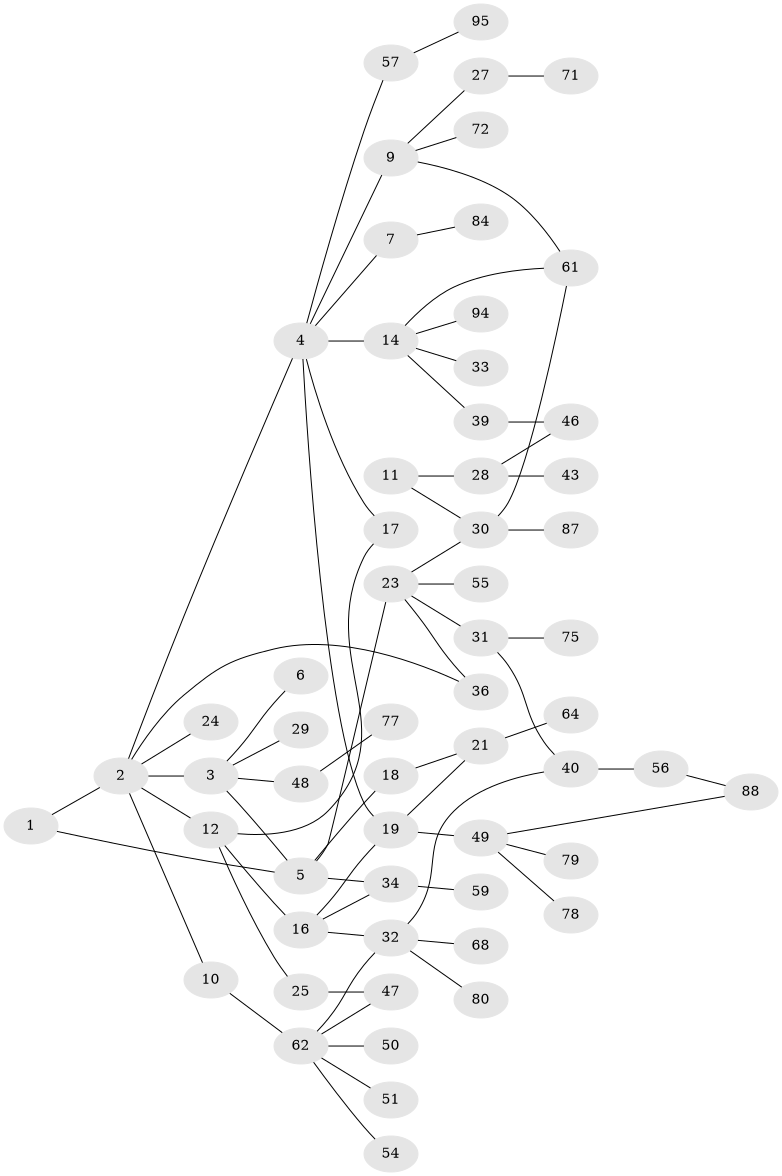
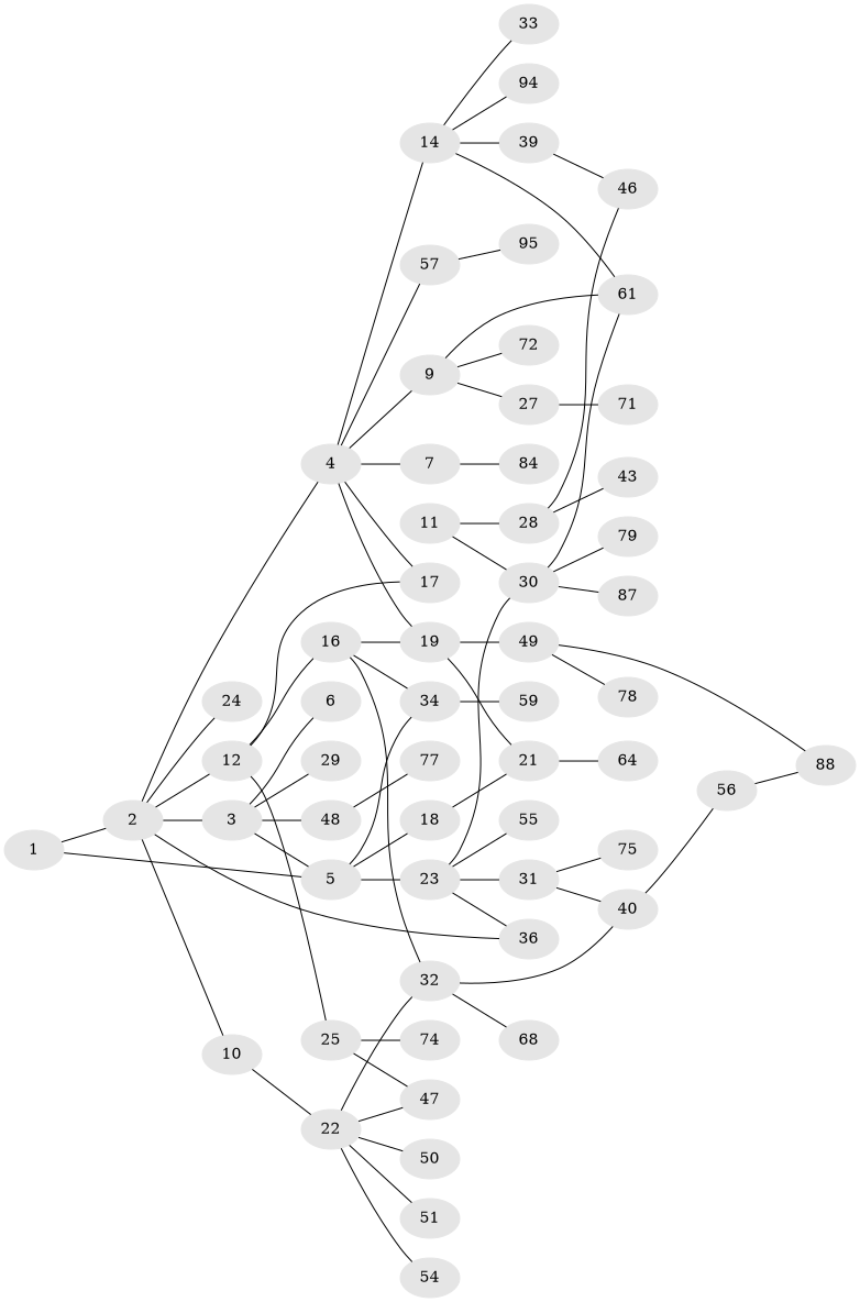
  graph {
    rankdir=LR
    node [color=gray90 style=filled]
    1 [super="+85"]
    2 [super="+15"]
    5 [super="+13"]
    3 [super="+26"]
    4 [super="+8"]
    10
    12 [super="+82"]
    24
    36 [super="+76"]
    18
    23 [super="+45"]
    34 [super="+56"]
    6
    29 [super="+62"]
    48 [super="+60"]
    7 [super="+53"]
    9 [super="+89"]
    14 [super="+20"]
    17
    19 [super="+42"]
    57
-   22 [super="+38" label=62]
+   22 [super="+38"]
    16 [super="+90"]
    25 [super="+92"]
    28 [super="+44"]
    11
    30 [super="+35"]
    77
    84
    27 [super="+81"]
    61 [super="+67"]
    72
    33
    39 [super="+93"]
    94
    21
    49 [super="+52"]
    95
    31 [super="+70"]
    55
    59 [super="+65"]
    71 [super="+73"]
    32 [super="+41"]
    47
    50
    51
    54
    43 [super="+63"]
    46 [super="+69"]
    79
    87
+   74
    40 [super="+83"]
    68
-   80
    64 [super="+91"]
    78
    88
    75
    n60 [label=56 super="+66"]
    1 -- 2
    1 -- 5
    2 -- 3
    2 -- 4
    2 -- 10
    2 -- 12
    2 -- 24
    2 -- 36
    5 -- 18
    5 -- 23
    5 -- 34
    3 -- 5
    3 -- 6
    3 -- 29
    3 -- 48
    4 -- 7
    4 -- 9
    4 -- 14
    4 -- 17
    4 -- 19
    4 -- 57
    10 -- 22
    12 -- 17
    12 -- 16
    12 -- 25
    18 -- 21
    23 -- 36
    23 -- 30
    23 -- 31
    23 -- 55
    34 -- 59
    48 -- 77
    7 -- 84
    9 -- 27
    9 -- 61
    9 -- 72
    14 -- 61
    14 -- 33
    14 -- 39
    14 -- 94
    19 -- 21
    19 -- 49
    57 -- 95
    22 -- 32
    22 -- 47
    22 -- 50
    22 -- 51
    22 -- 54
    16 -- 34
    16 -- 19
    16 -- 32
    25 -- 47
+   25 -- 74
    28 -- 43
    28 -- 46
    11 -- 28
    11 -- 30
    30 -- 61
-   49 -- 79
+   30 -- 79
    30 -- 87
    27 -- 71
    39 -- 46
    21 -- 64
    49 -- 78
    49 -- 88
    31 -- 40
    31 -- 75
    32 -- 40
    32 -- 68
-   32 -- 80
    40 -- n60
    n60 -- 88
  }
